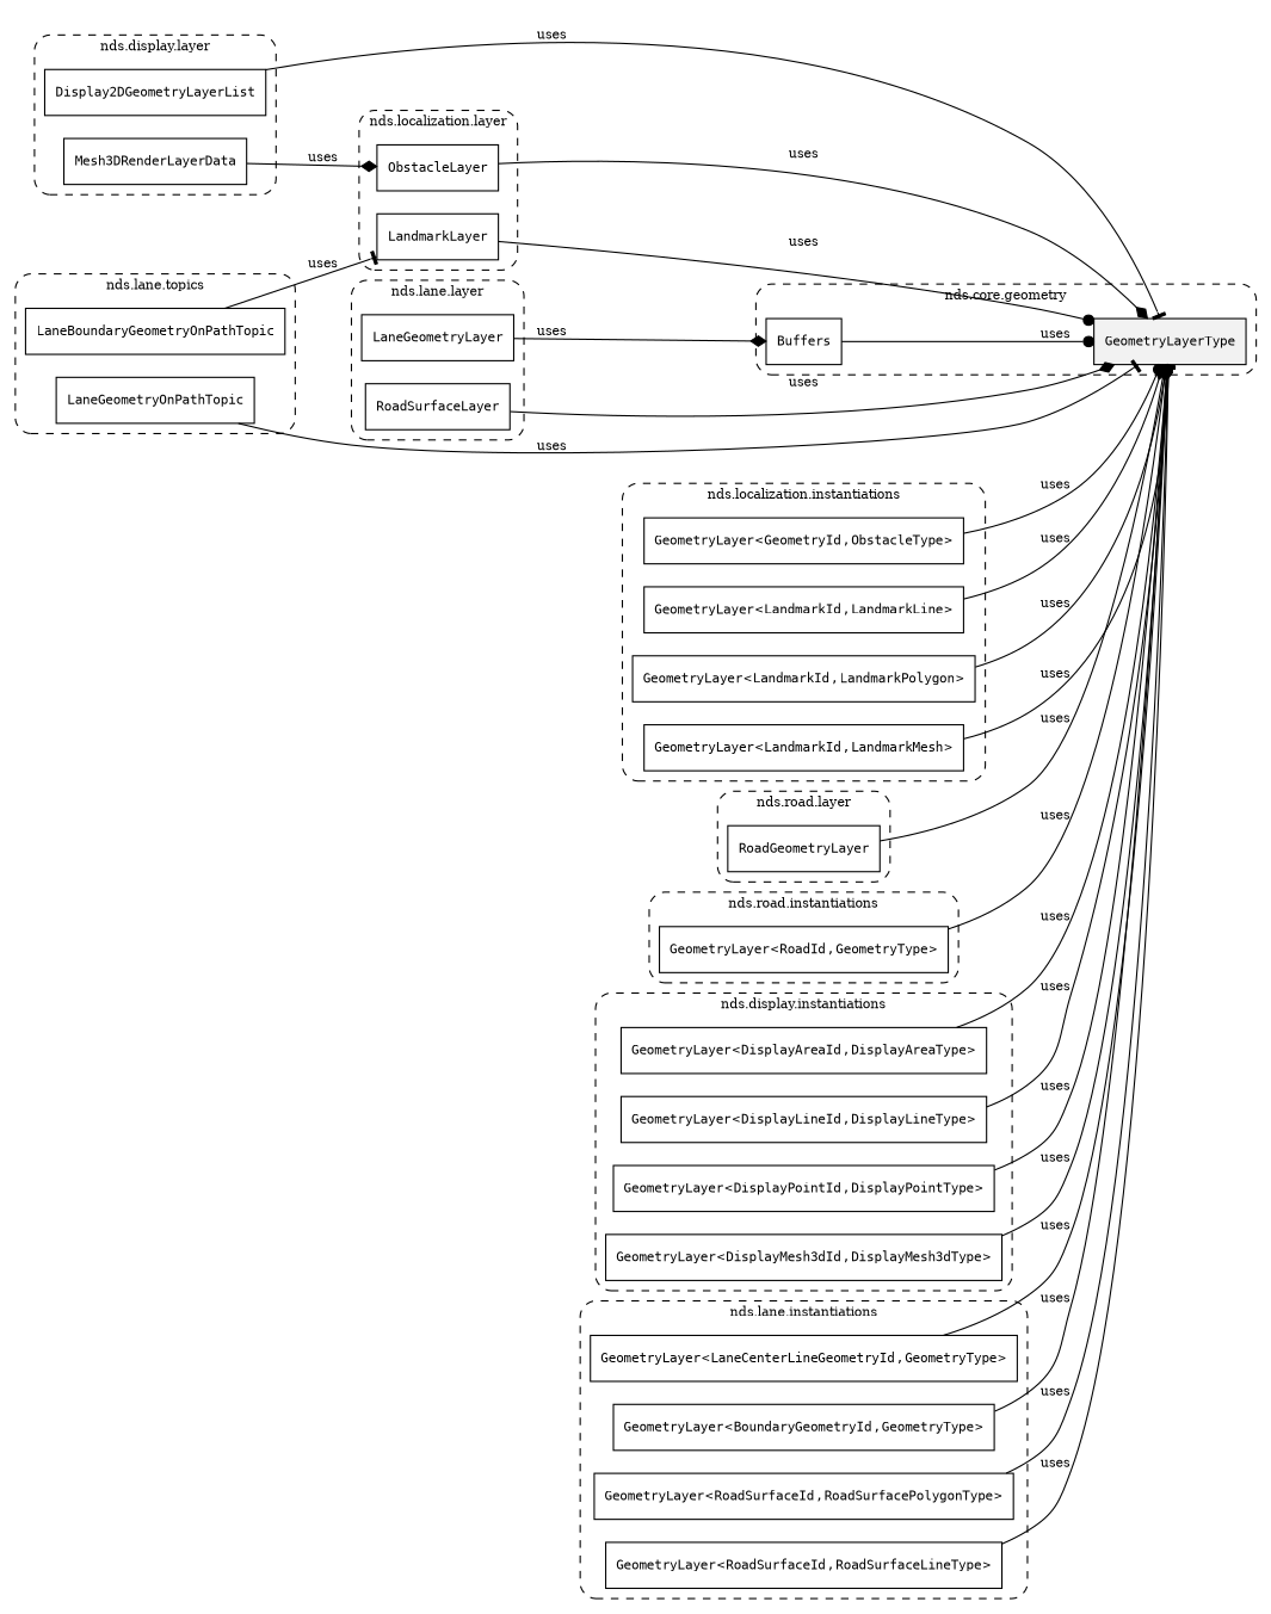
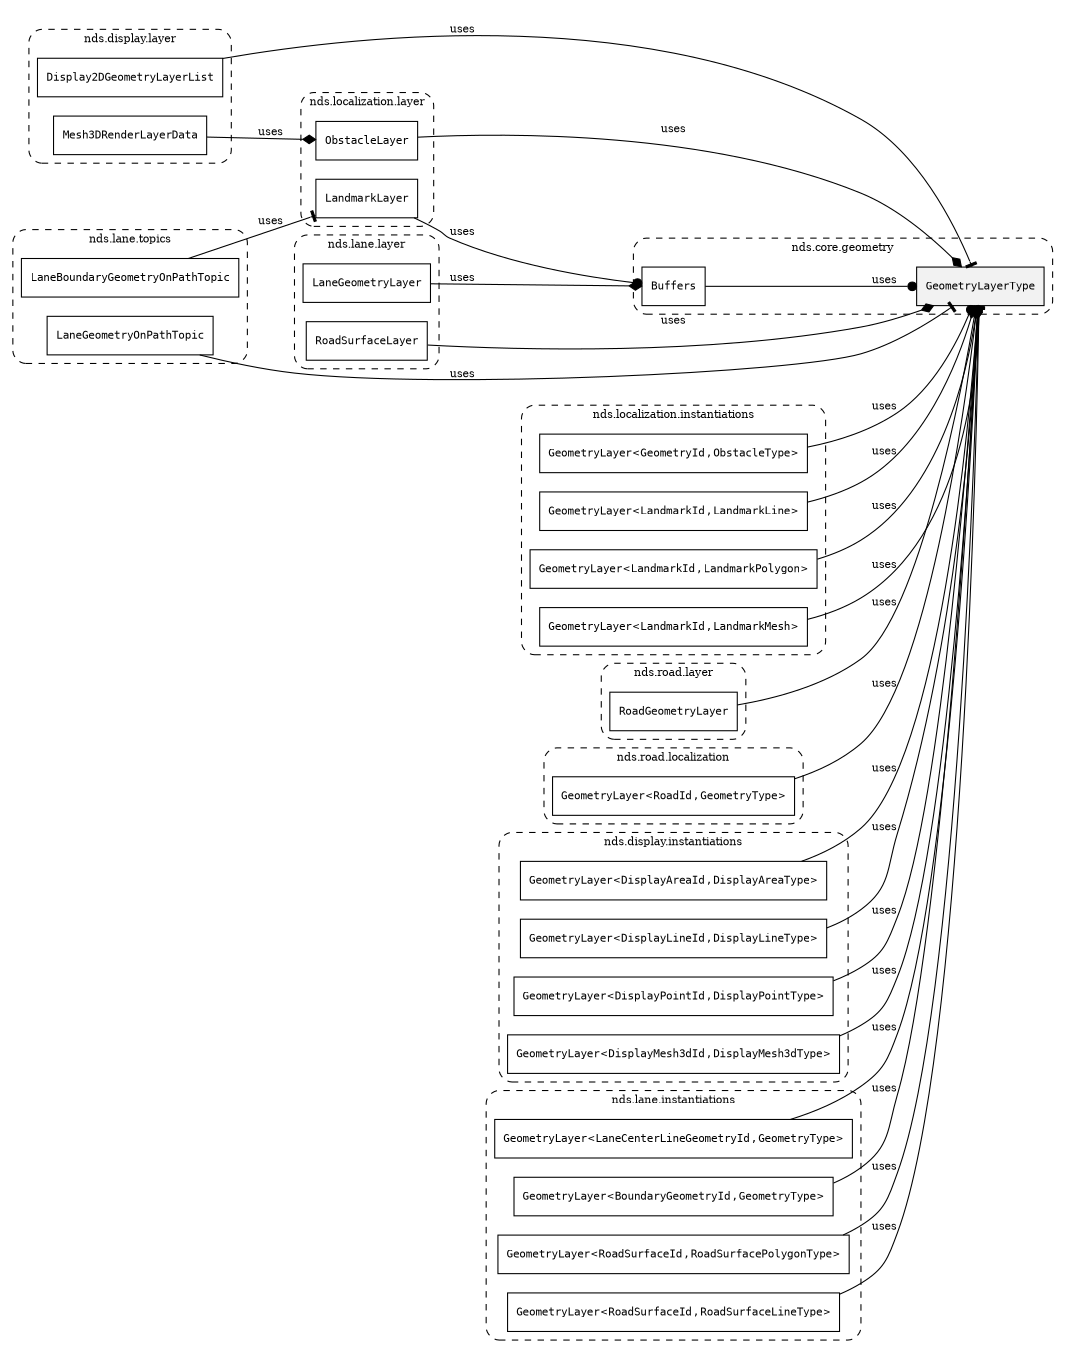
  digraph {
    fontsize=10
    rankdir=LR
    node [fontsize=10 shape=box]
    edge [arrowhead=diamond fontsize=10]
    n1 [fillcolor="#0000000D" label=<<font face="monospace"><table align="center" border="0" cellspacing="0" cellpadding="0"><tr><td href="../../../content/packages/nds.core.geometry.html#Enum-GeometryLayerType" title="Enum defined in nds.core.geometry">GeometryLayerType</td></tr></table></font>> style=filled]
    n2 [label=<<font face="monospace"><table align="center" border="0" cellspacing="0" cellpadding="0"><tr><td href="../../../content/packages/nds.core.geometry.html#Choice-Buffers" title="Choice defined in nds.core.geometry">Buffers</td></tr></table></font>>]
    n3 [label=<<font face="monospace"><table align="center" border="0" cellspacing="0" cellpadding="0"><tr><td href="../../../content/packages/nds.localization.layer.html#Structure-LandmarkLayer" title="Structure defined in nds.localization.layer">LandmarkLayer</td></tr></table></font>>]
    n4 [label=<<font face="monospace"><table align="center" border="0" cellspacing="0" cellpadding="0"><tr><td href="../../../content/packages/nds.localization.layer.html#Structure-ObstacleLayer" title="Structure defined in nds.localization.layer">ObstacleLayer</td></tr></table></font>>]
    n5 [label=<<font face="monospace"><table align="center" border="0" cellspacing="0" cellpadding="0"><tr><td href="../../../content/packages/nds.core.geometry.html#Structure-GeometryLayer" title="Structure defined in nds.core.geometry">GeometryLayer</td><td>&lt;</td><td><table align="center" border="0" cellspacing="0" cellpadding="0"><tr><td href="../../../content/packages/nds.core.geometry.html#Subtype-GeometryId" title="Subtype defined in nds.core.geometry">GeometryId</td></tr></table></td><td>,</td><td><table align="center" border="0" cellspacing="0" cellpadding="0"><tr><td href="../../../content/packages/nds.localization.types.html#Enum-ObstacleType" title="Enum defined in nds.localization.types">ObstacleType</td></tr></table></td><td>&gt;</td></tr></table></font>>]
    n6 [label=<<font face="monospace"><table align="center" border="0" cellspacing="0" cellpadding="0"><tr><td href="../../../content/packages/nds.core.geometry.html#Structure-GeometryLayer" title="Structure defined in nds.core.geometry">GeometryLayer</td><td>&lt;</td><td><table align="center" border="0" cellspacing="0" cellpadding="0"><tr><td href="../../../content/packages/nds.localization.types.html#Subtype-LandmarkId" title="Subtype defined in nds.localization.types">LandmarkId</td></tr></table></td><td>,</td><td><table align="center" border="0" cellspacing="0" cellpadding="0"><tr><td href="../../../content/packages/nds.localization.types.html#Structure-LandmarkLine" title="Structure defined in nds.localization.types">LandmarkLine</td></tr></table></td><td>&gt;</td></tr></table></font>>]
    n7 [label=<<font face="monospace"><table align="center" border="0" cellspacing="0" cellpadding="0"><tr><td href="../../../content/packages/nds.core.geometry.html#Structure-GeometryLayer" title="Structure defined in nds.core.geometry">GeometryLayer</td><td>&lt;</td><td><table align="center" border="0" cellspacing="0" cellpadding="0"><tr><td href="../../../content/packages/nds.localization.types.html#Subtype-LandmarkId" title="Subtype defined in nds.localization.types">LandmarkId</td></tr></table></td><td>,</td><td><table align="center" border="0" cellspacing="0" cellpadding="0"><tr><td href="../../../content/packages/nds.localization.types.html#Structure-LandmarkPolygon" title="Structure defined in nds.localization.types">LandmarkPolygon</td></tr></table></td><td>&gt;</td></tr></table></font>>]
    n8 [label=<<font face="monospace"><table align="center" border="0" cellspacing="0" cellpadding="0"><tr><td href="../../../content/packages/nds.core.geometry.html#Structure-GeometryLayer" title="Structure defined in nds.core.geometry">GeometryLayer</td><td>&lt;</td><td><table align="center" border="0" cellspacing="0" cellpadding="0"><tr><td href="../../../content/packages/nds.localization.types.html#Subtype-LandmarkId" title="Subtype defined in nds.localization.types">LandmarkId</td></tr></table></td><td>,</td><td><table align="center" border="0" cellspacing="0" cellpadding="0"><tr><td href="../../../content/packages/nds.localization.types.html#Structure-LandmarkMesh" title="Structure defined in nds.localization.types">LandmarkMesh</td></tr></table></td><td>&gt;</td></tr></table></font>>]
    n9 [label=<<font face="monospace"><table align="center" border="0" cellspacing="0" cellpadding="0"><tr><td href="../../../content/packages/nds.road.layer.html#Structure-RoadGeometryLayer" title="Structure defined in nds.road.layer">RoadGeometryLayer</td></tr></table></font>>]
    n10 [label=<<font face="monospace"><table align="center" border="0" cellspacing="0" cellpadding="0"><tr><td href="../../../content/packages/nds.core.geometry.html#Structure-GeometryLayer" title="Structure defined in nds.core.geometry">GeometryLayer</td><td>&lt;</td><td><table align="center" border="0" cellspacing="0" cellpadding="0"><tr><td href="../../../content/packages/nds.road.reference.types.html#Subtype-RoadId" title="Subtype defined in nds.road.reference.types">RoadId</td></tr></table></td><td>,</td><td><table align="center" border="0" cellspacing="0" cellpadding="0"><tr><td href="../../../content/packages/nds.core.geometry.html#Subtype-GeometryType" title="Subtype defined in nds.core.geometry">GeometryType</td></tr></table></td><td>&gt;</td></tr></table></font>>]
    n11 [label=<<font face="monospace"><table align="center" border="0" cellspacing="0" cellpadding="0"><tr><td href="../../../content/packages/nds.display.layer.html#Structure-Display2DGeometryLayerList" title="Structure defined in nds.display.layer">Display2DGeometryLayerList</td></tr></table></font>>]
    n12 [label=<<font face="monospace"><table align="center" border="0" cellspacing="0" cellpadding="0"><tr><td href="../../../content/packages/nds.display.layer.html#Structure-Mesh3DRenderLayerData" title="Structure defined in nds.display.layer">Mesh3DRenderLayerData</td></tr></table></font>>]
    n13 [label=<<font face="monospace"><table align="center" border="0" cellspacing="0" cellpadding="0"><tr><td href="../../../content/packages/nds.core.geometry.html#Structure-GeometryLayer" title="Structure defined in nds.core.geometry">GeometryLayer</td><td>&lt;</td><td><table align="center" border="0" cellspacing="0" cellpadding="0"><tr><td href="../../../content/packages/nds.display.reference.types.html#Subtype-DisplayAreaId" title="Subtype defined in nds.display.reference.types">DisplayAreaId</td></tr></table></td><td>,</td><td><table align="center" border="0" cellspacing="0" cellpadding="0"><tr><td href="../../../content/packages/nds.display.types.html#Enum-DisplayAreaType" title="Enum defined in nds.display.types">DisplayAreaType</td></tr></table></td><td>&gt;</td></tr></table></font>>]
    n14 [label=<<font face="monospace"><table align="center" border="0" cellspacing="0" cellpadding="0"><tr><td href="../../../content/packages/nds.core.geometry.html#Structure-GeometryLayer" title="Structure defined in nds.core.geometry">GeometryLayer</td><td>&lt;</td><td><table align="center" border="0" cellspacing="0" cellpadding="0"><tr><td href="../../../content/packages/nds.display.reference.types.html#Subtype-DisplayLineId" title="Subtype defined in nds.display.reference.types">DisplayLineId</td></tr></table></td><td>,</td><td><table align="center" border="0" cellspacing="0" cellpadding="0"><tr><td href="../../../content/packages/nds.display.types.html#Enum-DisplayLineType" title="Enum defined in nds.display.types">DisplayLineType</td></tr></table></td><td>&gt;</td></tr></table></font>>]
    n15 [label=<<font face="monospace"><table align="center" border="0" cellspacing="0" cellpadding="0"><tr><td href="../../../content/packages/nds.core.geometry.html#Structure-GeometryLayer" title="Structure defined in nds.core.geometry">GeometryLayer</td><td>&lt;</td><td><table align="center" border="0" cellspacing="0" cellpadding="0"><tr><td href="../../../content/packages/nds.display.reference.types.html#Subtype-DisplayPointId" title="Subtype defined in nds.display.reference.types">DisplayPointId</td></tr></table></td><td>,</td><td><table align="center" border="0" cellspacing="0" cellpadding="0"><tr><td href="../../../content/packages/nds.display.types.html#Enum-DisplayPointType" title="Enum defined in nds.display.types">DisplayPointType</td></tr></table></td><td>&gt;</td></tr></table></font>>]
    n16 [label=<<font face="monospace"><table align="center" border="0" cellspacing="0" cellpadding="0"><tr><td href="../../../content/packages/nds.core.geometry.html#Structure-GeometryLayer" title="Structure defined in nds.core.geometry">GeometryLayer</td><td>&lt;</td><td><table align="center" border="0" cellspacing="0" cellpadding="0"><tr><td href="../../../content/packages/nds.display.reference.types.html#Subtype-DisplayMesh3dId" title="Subtype defined in nds.display.reference.types">DisplayMesh3dId</td></tr></table></td><td>,</td><td><table align="center" border="0" cellspacing="0" cellpadding="0"><tr><td href="../../../content/packages/nds.display.types.html#Enum-DisplayMesh3dType" title="Enum defined in nds.display.types">DisplayMesh3dType</td></tr></table></td><td>&gt;</td></tr></table></font>>]
    n17 [label=<<font face="monospace"><table align="center" border="0" cellspacing="0" cellpadding="0"><tr><td href="../../../content/packages/nds.lane.layer.html#Structure-LaneGeometryLayer" title="Structure defined in nds.lane.layer">LaneGeometryLayer</td></tr></table></font>>]
    n18 [label=<<font face="monospace"><table align="center" border="0" cellspacing="0" cellpadding="0"><tr><td href="../../../content/packages/nds.lane.layer.html#Structure-RoadSurfaceLayer" title="Structure defined in nds.lane.layer">RoadSurfaceLayer</td></tr></table></font>>]
    n19 [label=<<font face="monospace"><table align="center" border="0" cellspacing="0" cellpadding="0"><tr><td href="../../../content/packages/nds.core.geometry.html#Structure-GeometryLayer" title="Structure defined in nds.core.geometry">GeometryLayer</td><td>&lt;</td><td><table align="center" border="0" cellspacing="0" cellpadding="0"><tr><td href="../../../content/packages/nds.lane.lanes.html#Subtype-LaneCenterLineGeometryId" title="Subtype defined in nds.lane.lanes">LaneCenterLineGeometryId</td></tr></table></td><td>,</td><td><table align="center" border="0" cellspacing="0" cellpadding="0"><tr><td href="../../../content/packages/nds.core.geometry.html#Subtype-GeometryType" title="Subtype defined in nds.core.geometry">GeometryType</td></tr></table></td><td>&gt;</td></tr></table></font>>]
    n20 [label=<<font face="monospace"><table align="center" border="0" cellspacing="0" cellpadding="0"><tr><td href="../../../content/packages/nds.core.geometry.html#Structure-GeometryLayer" title="Structure defined in nds.core.geometry">GeometryLayer</td><td>&lt;</td><td><table align="center" border="0" cellspacing="0" cellpadding="0"><tr><td href="../../../content/packages/nds.lane.boundaries.html#Subtype-BoundaryGeometryId" title="Subtype defined in nds.lane.boundaries">BoundaryGeometryId</td></tr></table></td><td>,</td><td><table align="center" border="0" cellspacing="0" cellpadding="0"><tr><td href="../../../content/packages/nds.core.geometry.html#Subtype-GeometryType" title="Subtype defined in nds.core.geometry">GeometryType</td></tr></table></td><td>&gt;</td></tr></table></font>>]
    n21 [label=<<font face="monospace"><table align="center" border="0" cellspacing="0" cellpadding="0"><tr><td href="../../../content/packages/nds.core.geometry.html#Structure-GeometryLayer" title="Structure defined in nds.core.geometry">GeometryLayer</td><td>&lt;</td><td><table align="center" border="0" cellspacing="0" cellpadding="0"><tr><td href="../../../content/packages/nds.lane.reference.types.html#Subtype-RoadSurfaceId" title="Subtype defined in nds.lane.reference.types">RoadSurfaceId</td></tr></table></td><td>,</td><td><table align="center" border="0" cellspacing="0" cellpadding="0"><tr><td href="../../../content/packages/nds.lane.roadsurface.html#Structure-RoadSurfacePolygonType" title="Structure defined in nds.lane.roadsurface">RoadSurfacePolygonType</td></tr></table></td><td>&gt;</td></tr></table></font>>]
    n22 [label=<<font face="monospace"><table align="center" border="0" cellspacing="0" cellpadding="0"><tr><td href="../../../content/packages/nds.core.geometry.html#Structure-GeometryLayer" title="Structure defined in nds.core.geometry">GeometryLayer</td><td>&lt;</td><td><table align="center" border="0" cellspacing="0" cellpadding="0"><tr><td href="../../../content/packages/nds.lane.reference.types.html#Subtype-RoadSurfaceId" title="Subtype defined in nds.lane.reference.types">RoadSurfaceId</td></tr></table></td><td>,</td><td><table align="center" border="0" cellspacing="0" cellpadding="0"><tr><td href="../../../content/packages/nds.lane.roadsurface.html#Structure-RoadSurfaceLineType" title="Structure defined in nds.lane.roadsurface">RoadSurfaceLineType</td></tr></table></td><td>&gt;</td></tr></table></font>>]
    n23 [label=<<font face="monospace"><table align="center" border="0" cellspacing="0" cellpadding="0"><tr><td href="../../../content/packages/nds.lane.topics.html#Structure-LaneGeometryOnPathTopic" title="Structure defined in nds.lane.topics">LaneGeometryOnPathTopic</td></tr></table></font>>]
    n24 [label=<<font face="monospace"><table align="center" border="0" cellspacing="0" cellpadding="0"><tr><td href="../../../content/packages/nds.lane.topics.html#Structure-LaneBoundaryGeometryOnPathTopic" title="Structure defined in nds.lane.topics">LaneBoundaryGeometryOnPathTopic</td></tr></table></font>>]
    subgraph cluster_1 {
      label="nds.core.geometry"
      style="dashed, rounded"
      n1
      n2
    }
    subgraph cluster_2 {
      label="nds.localization.layer"
      style="dashed, rounded"
      n3
      n4
    }
    subgraph cluster_3 {
      label="nds.localization.instantiations"
      style="dashed, rounded"
      n5
      n6
      n7
      n8
    }
    subgraph cluster_4 {
      label="nds.road.layer"
      style="dashed, rounded"
      n9
    }
    subgraph cluster_5 {
-     label="nds.road.instantiations"
+     label="nds.road.localization"
      style="dashed, rounded"
      n10
    }
    subgraph cluster_6 {
      label="nds.display.layer"
      style="dashed, rounded"
      n11
      n12
    }
    subgraph cluster_7 {
      label="nds.display.instantiations"
      style="dashed, rounded"
      n13
      n14
      n15
      n16
    }
    subgraph cluster_8 {
      label="nds.lane.layer"
      style="dashed, rounded"
      n17
      n18
    }
    subgraph cluster_9 {
      label="nds.lane.instantiations"
      style="dashed, rounded"
      n19
      n20
      n21
      n22
    }
    subgraph cluster_10 {
      label="nds.lane.topics"
      style="dashed, rounded"
      n23
      n24
    }
    n2 -> n1 [arrowhead=dot label=uses]
-   n3 -> n1 [arrowhead=dot label=uses]
+   n3 -> n2 [arrowhead=dot label=uses]
    n4 -> n1 [label=uses]
    n5 -> n1 [arrowhead=dot label=uses]
    n6 -> n1 [label=uses]
    n7 -> n1 [label=uses]
    n8 -> n1 [arrowhead=tee label=uses]
    n9 -> n1 [arrowhead=tee label=uses]
    n10 -> n1 [label=uses]
    n11 -> n1 [arrowhead=tee label=uses]
    n12 -> n4 [label=uses]
    n13 -> n1 [label=uses]
    n14 -> n1 [label=uses]
    n15 -> n1 [arrowhead=dot label=uses]
    n16 -> n1 [arrowhead=dot label=uses]
    n17 -> n2 [label=uses]
    n18 -> n1 [label=uses]
    n19 -> n1 [arrowhead=tee label=uses]
    n20 -> n1 [arrowhead=tee label=uses]
    n21 -> n1 [arrowhead=tee label=uses]
    n22 -> n1 [arrowhead=tee label=uses]
    n23 -> n1 [arrowhead=tee label=uses]
    n24 -> n3 [arrowhead=tee label=uses]
  }
